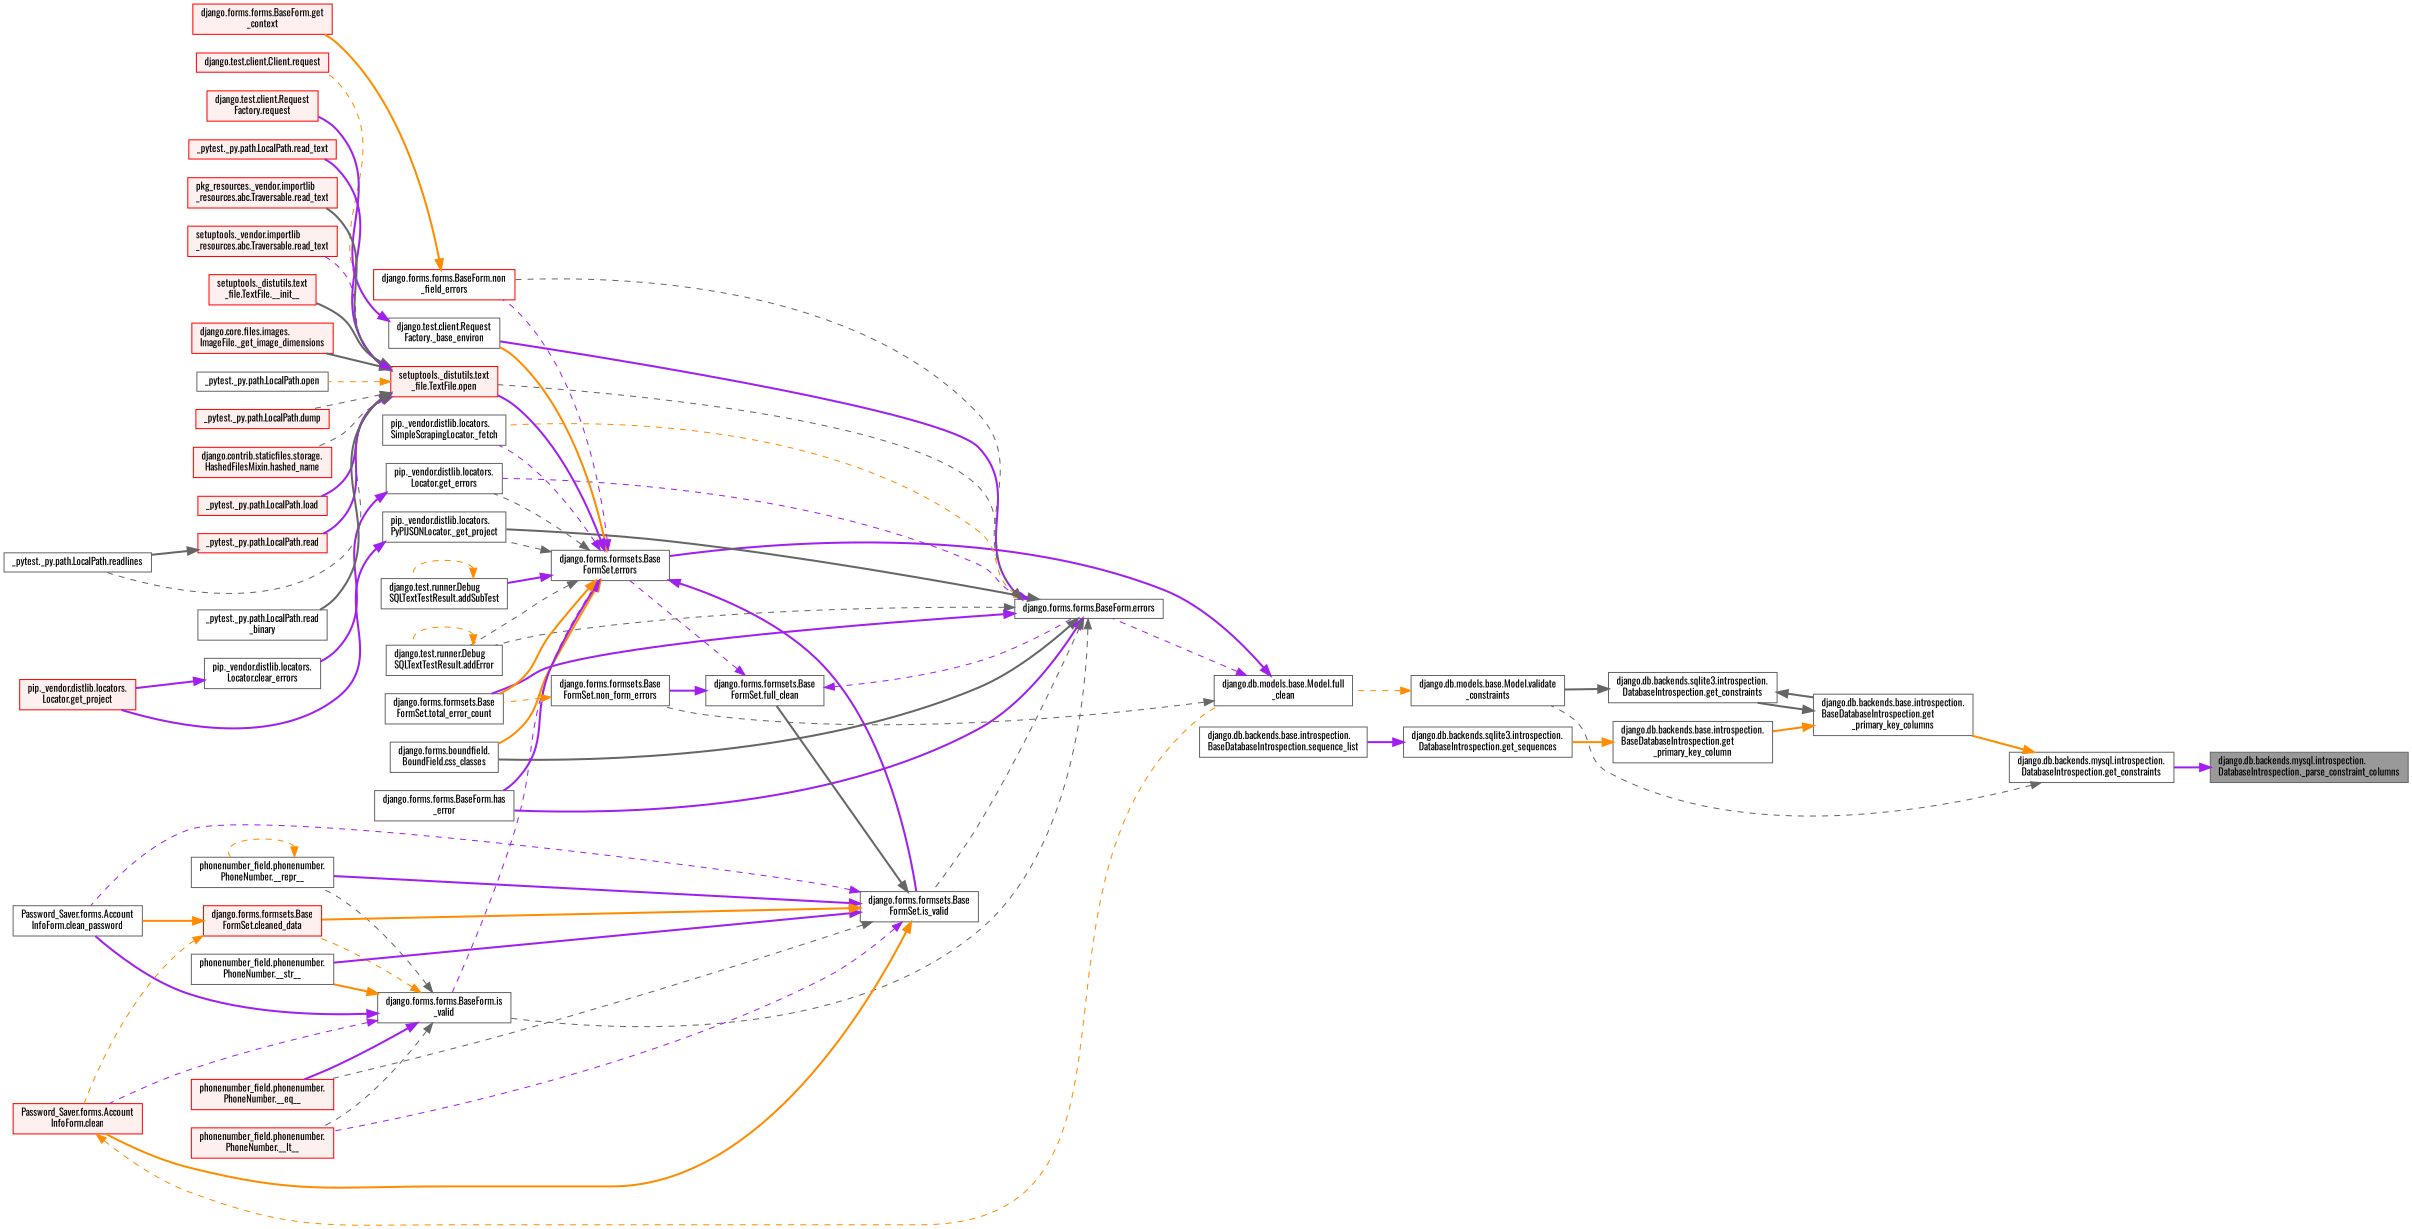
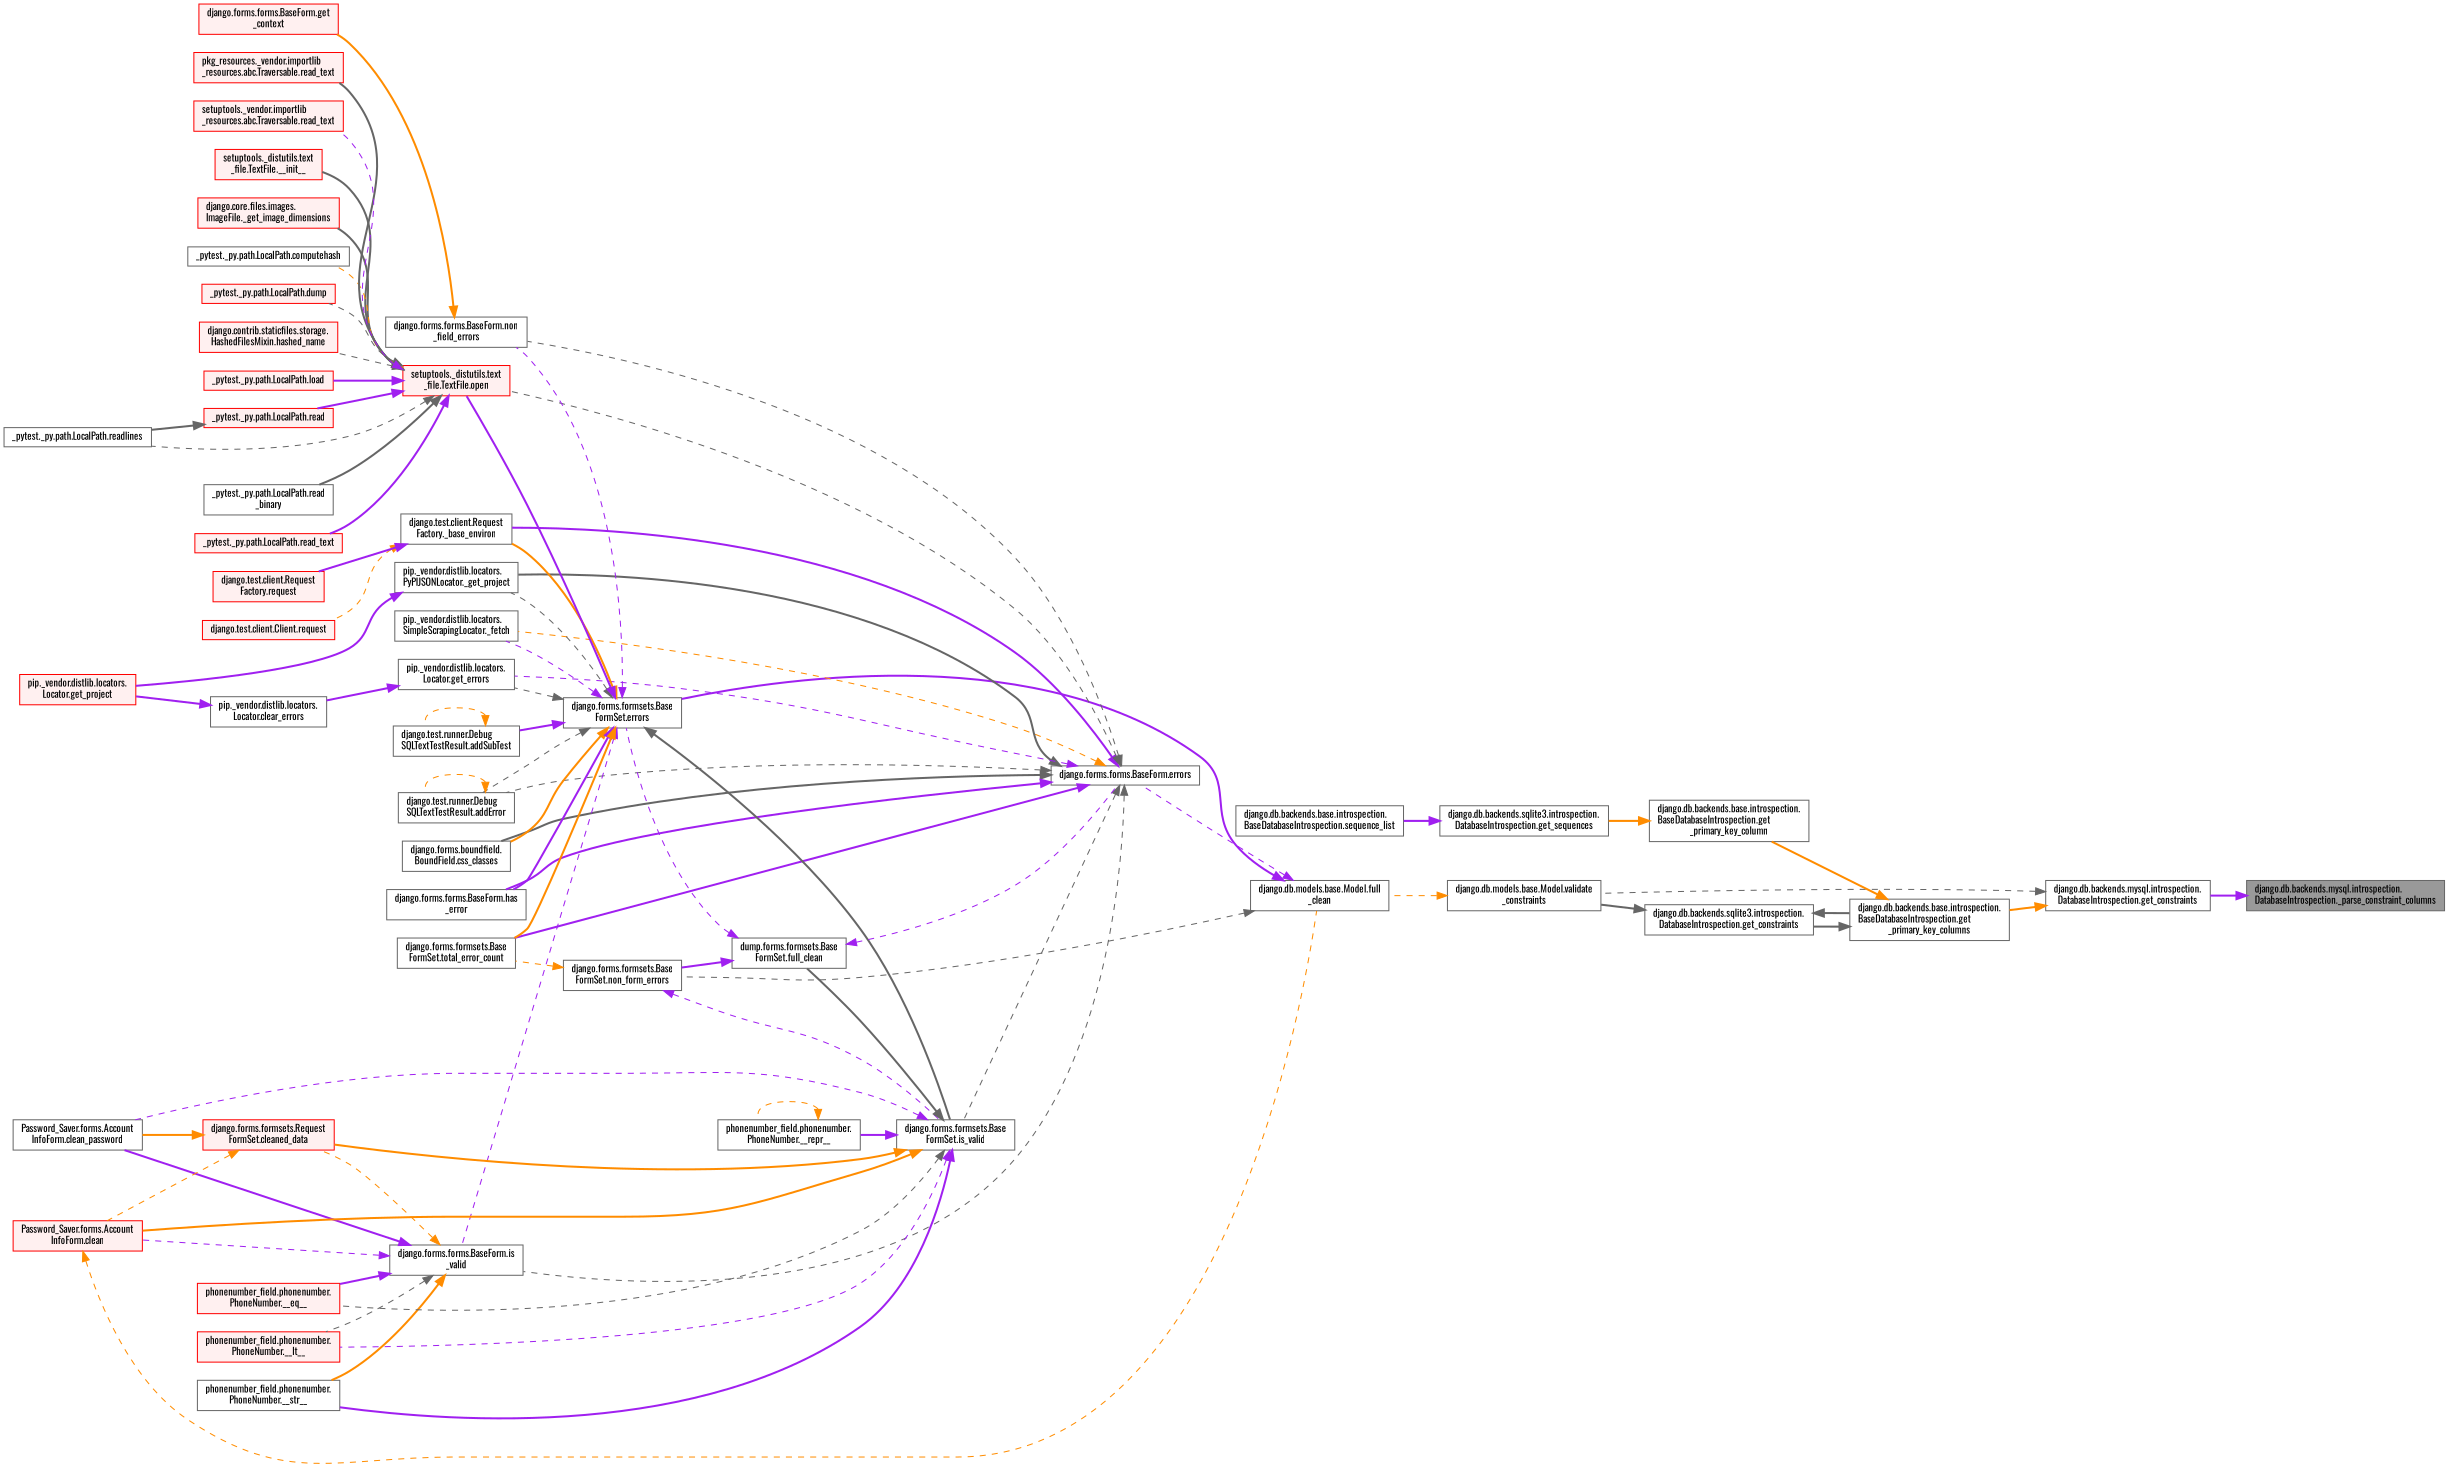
  digraph {
    fontname=Oswald
    rankdir=RL
    node [color=grey40 fillcolor=white fontname=Oswald fontsize=10 shape=box style=filled]
    edge [color=purple dir=back fontname=Oswald fontsize=10 labelfontname=Helvetica labelfontsize=10 style=bold]
    n1 [color=gray40 fillcolor=grey60 fontcolor=black height=0.2 label="django.db.backends.mysql.introspection.\lDatabaseIntrospection._parse_constraint_columns" width=0.4]
    n2 [height=0.2 label="django.db.backends.mysql.introspection.\lDatabaseIntrospection.get_constraints" width=0.4]
    n3 [height=0.2 label="django.db.backends.base.introspection.\lBaseDatabaseIntrospection.get\l_primary_key_columns" width=0.4]
    n4 [height=0.2 label="django.db.models.base.Model.validate\l_constraints" width=0.4]
    n5 [height=0.2 label="django.db.backends.sqlite3.introspection.\lDatabaseIntrospection.get_constraints" width=0.4]
    n6 [height=0.2 label="django.db.backends.base.introspection.\lBaseDatabaseIntrospection.get\l_primary_key_column" width=0.4]
    n7 [height=0.2 label="django.db.models.base.Model.full\l_clean" width=0.4]
    n8 [height=0.2 label="django.db.backends.sqlite3.introspection.\lDatabaseIntrospection.get_sequences" width=0.4]
    n9 [height=0.2 label="django.forms.forms.BaseForm.errors" width=0.4]
    n10 [height=0.2 label="django.forms.formsets.Base\lFormSet.errors" width=0.4]
    n11 [height=0.2 label="django.forms.formsets.Base\lFormSet.non_form_errors" width=0.4]
    n12 [height=0.2 label="django.test.client.Request\lFactory._base_environ" width=0.4]
    n13 [height=0.2 label="pip._vendor.distlib.locators.\lSimpleScrapingLocator._fetch" width=0.4]
    n14 [height=0.2 label="pip._vendor.distlib.locators.\lPyPIJSONLocator._get_project" width=0.4]
    n15 [height=0.2 label="django.test.runner.Debug\lSQLTextTestResult.addError" width=0.4]
    n16 [height=0.2 label="django.forms.boundfield.\lBoundField.css_classes" width=0.4]
    n17 [height=0.2 label="pip._vendor.distlib.locators.\lLocator.get_errors" width=0.4]
    n18 [height=0.2 label="django.forms.forms.BaseForm.has\l_error" width=0.4]
    n19 [height=0.2 label="django.forms.forms.BaseForm.is\l_valid" width=0.4]
    n20 [height=0.2 label="django.forms.formsets.Base\lFormSet.is_valid" width=0.4]
-   n21 [color=red height=0.2 label="django.forms.forms.BaseForm.non\l_field_errors" width=0.4]
+   n21 [height=0.2 label="django.forms.forms.BaseForm.non\l_field_errors" width=0.4]
    n22 [color=red fillcolor="#FFF0F0" height=0.2 label="setuptools._distutils.text\l_file.TextFile.open" width=0.4]
    n23 [height=0.2 label="django.forms.formsets.Base\lFormSet.total_error_count" width=0.4]
    n24 [height=0.2 label="django.test.runner.Debug\lSQLTextTestResult.addSubTest" width=0.4]
    n25 [color=red fillcolor="#FFF0F0" height=0.2 label="django.test.client.Client.request" width=0.4]
    n26 [color=red fillcolor="#FFF0F0" height=0.2 label="django.test.client.Request\lFactory.request" width=0.4]
    n27 [color=red fillcolor="#FFF0F0" height=0.2 label="pip._vendor.distlib.locators.\lLocator.get_project" width=0.4]
    n28 [height=0.2 label="pip._vendor.distlib.locators.\lLocator.clear_errors" width=0.4]
    n29 [color=red fillcolor="#FFF0F0" height=0.2 label="phonenumber_field.phonenumber.\lPhoneNumber.__eq__" width=0.4]
    n30 [color=red fillcolor="#FFF0F0" height=0.2 label="phonenumber_field.phonenumber.\lPhoneNumber.__lt__" width=0.4]
    n31 [height=0.2 label="phonenumber_field.phonenumber.\lPhoneNumber.__repr__" width=0.4]
    n32 [height=0.2 label="phonenumber_field.phonenumber.\lPhoneNumber.__str__" width=0.4]
    n33 [color=red fillcolor="#FFF0F0" height=0.2 label="Password_Saver.forms.Account\lInfoForm.clean" width=0.4]
    n34 [height=0.2 label="Password_Saver.forms.Account\lInfoForm.clean_password" width=0.4]
-   n35 [color=red fillcolor="#FFF0F0" height=0.2 label="django.forms.formsets.Base\lFormSet.cleaned_data" width=0.4]
-   n36 [height=0.2 label="django.forms.formsets.Base\lFormSet.full_clean" width=0.4]
+   n35 [color=red fillcolor="#FFF0F0" height=0.2 label="django.forms.formsets.Request\lFormSet.cleaned_data" width=0.4]
+   n36 [height=0.2 label="dump.forms.formsets.Base\lFormSet.full_clean" width=0.4]
    n37 [color=red fillcolor="#FFF0F0" height=0.2 label="django.forms.forms.BaseForm.get\l_context" width=0.4]
    n38 [color=red fillcolor="#FFF0F0" height=0.2 label="setuptools._distutils.text\l_file.TextFile.__init__" width=0.4]
    n39 [color=red fillcolor="#FFF0F0" height=0.2 label="django.core.files.images.\lImageFile._get_image_dimensions" width=0.4]
-   n40 [height=0.2 label="_pytest._py.path.LocalPath.open" width=0.4]
+   n40 [height=0.2 label="_pytest._py.path.LocalPath.computehash" width=0.4]
    n41 [color=red fillcolor="#FFF0F0" height=0.2 label="_pytest._py.path.LocalPath.dump" width=0.4]
    n42 [color=red fillcolor="#FFF0F0" height=0.2 label="django.contrib.staticfiles.storage.\lHashedFilesMixin.hashed_name" width=0.4]
    n43 [color=red fillcolor="#FFF0F0" height=0.2 label="_pytest._py.path.LocalPath.load" width=0.4]
    n44 [color=red fillcolor="#FFF0F0" height=0.2 label="_pytest._py.path.LocalPath.read" width=0.4]
    n45 [height=0.2 label="_pytest._py.path.LocalPath.readlines" width=0.4]
    n46 [height=0.2 label="_pytest._py.path.LocalPath.read\l_binary" width=0.4]
    n47 [color=red fillcolor="#FFF0F0" height=0.2 label="_pytest._py.path.LocalPath.read_text" width=0.4]
    n48 [color=red fillcolor="#FFF0F0" height=0.2 label="pkg_resources._vendor.importlib\l_resources.abc.Traversable.read_text" width=0.4]
    n49 [color=red fillcolor="#FFF0F0" height=0.2 label="setuptools._vendor.importlib\l_resources.abc.Traversable.read_text" width=0.4]
    n50 [height=0.2 label="django.db.backends.base.introspection.\lBaseDatabaseIntrospection.sequence_list" width=0.4]
    n1 -> n2
    n2 -> n3 [color=darkorange]
    n2 -> n4 [color=gray40 style=dashed]
    n3 -> n5 [color=gray40]
    n3 -> n6 [color=darkorange]
    n4 -> n7 [color=darkorange style=dashed]
    n5 -> n3 [color=gray40]
    n5 -> n4 [color=gray40]
    n6 -> n8 [color=darkorange]
    n7 -> n9 [style=dashed]
    n7 -> n10
    n7 -> n11 [color=gray40 style=dashed]
    n8 -> n50
    n9 -> n12
    n9 -> n13 [color=darkorange style=dashed]
    n9 -> n14 [color=gray40]
    n9 -> n15 [color=gray40 style=dashed]
    n9 -> n16 [color=gray40]
    n9 -> n17 [style=dashed]
    n9 -> n18
    n9 -> n19 [color=gray40 style=dashed]
    n9 -> n20 [color=gray40 style=dashed]
    n9 -> n21 [color=gray40 style=dashed]
    n9 -> n22 [color=gray40 style=dashed]
    n9 -> n23
    n10 -> n12 [color=darkorange]
    n10 -> n13 [style=dashed]
    n10 -> n14 [color=gray40 style=dashed]
    n10 -> n15 [color=gray40 style=dashed]
    n10 -> n16 [color=darkorange]
    n10 -> n17 [color=gray40 style=dashed]
    n10 -> n18
    n10 -> n19 [style=dashed]
-   n10 -> n20
+   n10 -> n20 [color=gray40]
    n10 -> n21 [style=dashed]
    n10 -> n22
    n10 -> n23 [color=darkorange]
    n10 -> n24
+   n11 -> n20 [style=dashed]
    n11 -> n23 [color=darkorange style=dashed]
    n12 -> n25 [color=darkorange style=dashed]
    n12 -> n26
    n14 -> n27
    n15 -> n15 [color=darkorange style=dashed]
    n17 -> n28
    n19 -> n29
    n19 -> n30 [color=gray40 style=dashed]
-   n19 -> n31 [color=gray40 style=dashed]
    n19 -> n32 [color=darkorange]
    n19 -> n33 [style=dashed]
    n19 -> n34
    n19 -> n35 [color=darkorange style=dashed]
    n20 -> n29 [color=gray40 style=dashed]
    n20 -> n30 [style=dashed]
    n20 -> n31
    n20 -> n32
    n20 -> n33 [color=darkorange]
    n20 -> n34 [style=dashed]
    n20 -> n35 [color=darkorange]
    n20 -> n36 [color=gray40]
    n21 -> n37 [color=darkorange]
    n22 -> n38 [color=gray40]
    n22 -> n39 [color=gray40]
    n22 -> n40 [color=darkorange style=dashed]
    n22 -> n41 [color=gray40 style=dashed]
    n22 -> n42 [color=gray40 style=dashed]
    n22 -> n43
    n22 -> n44
    n22 -> n45 [color=gray40 style=dashed]
    n22 -> n46 [color=gray40]
    n22 -> n47
    n22 -> n48 [color=gray40]
    n22 -> n49 [style=dashed]
    n24 -> n24 [color=darkorange style=dashed]
    n28 -> n27
    n31 -> n31 [color=darkorange style=dashed]
    n33 -> n7 [color=darkorange style=dashed]
    n35 -> n33 [color=darkorange style=dashed]
    n35 -> n34 [color=darkorange]
    n36 -> n9 [style=dashed]
    n36 -> n10 [style=dashed]
    n36 -> n11
    n44 -> n45 [color=gray40]
  }
